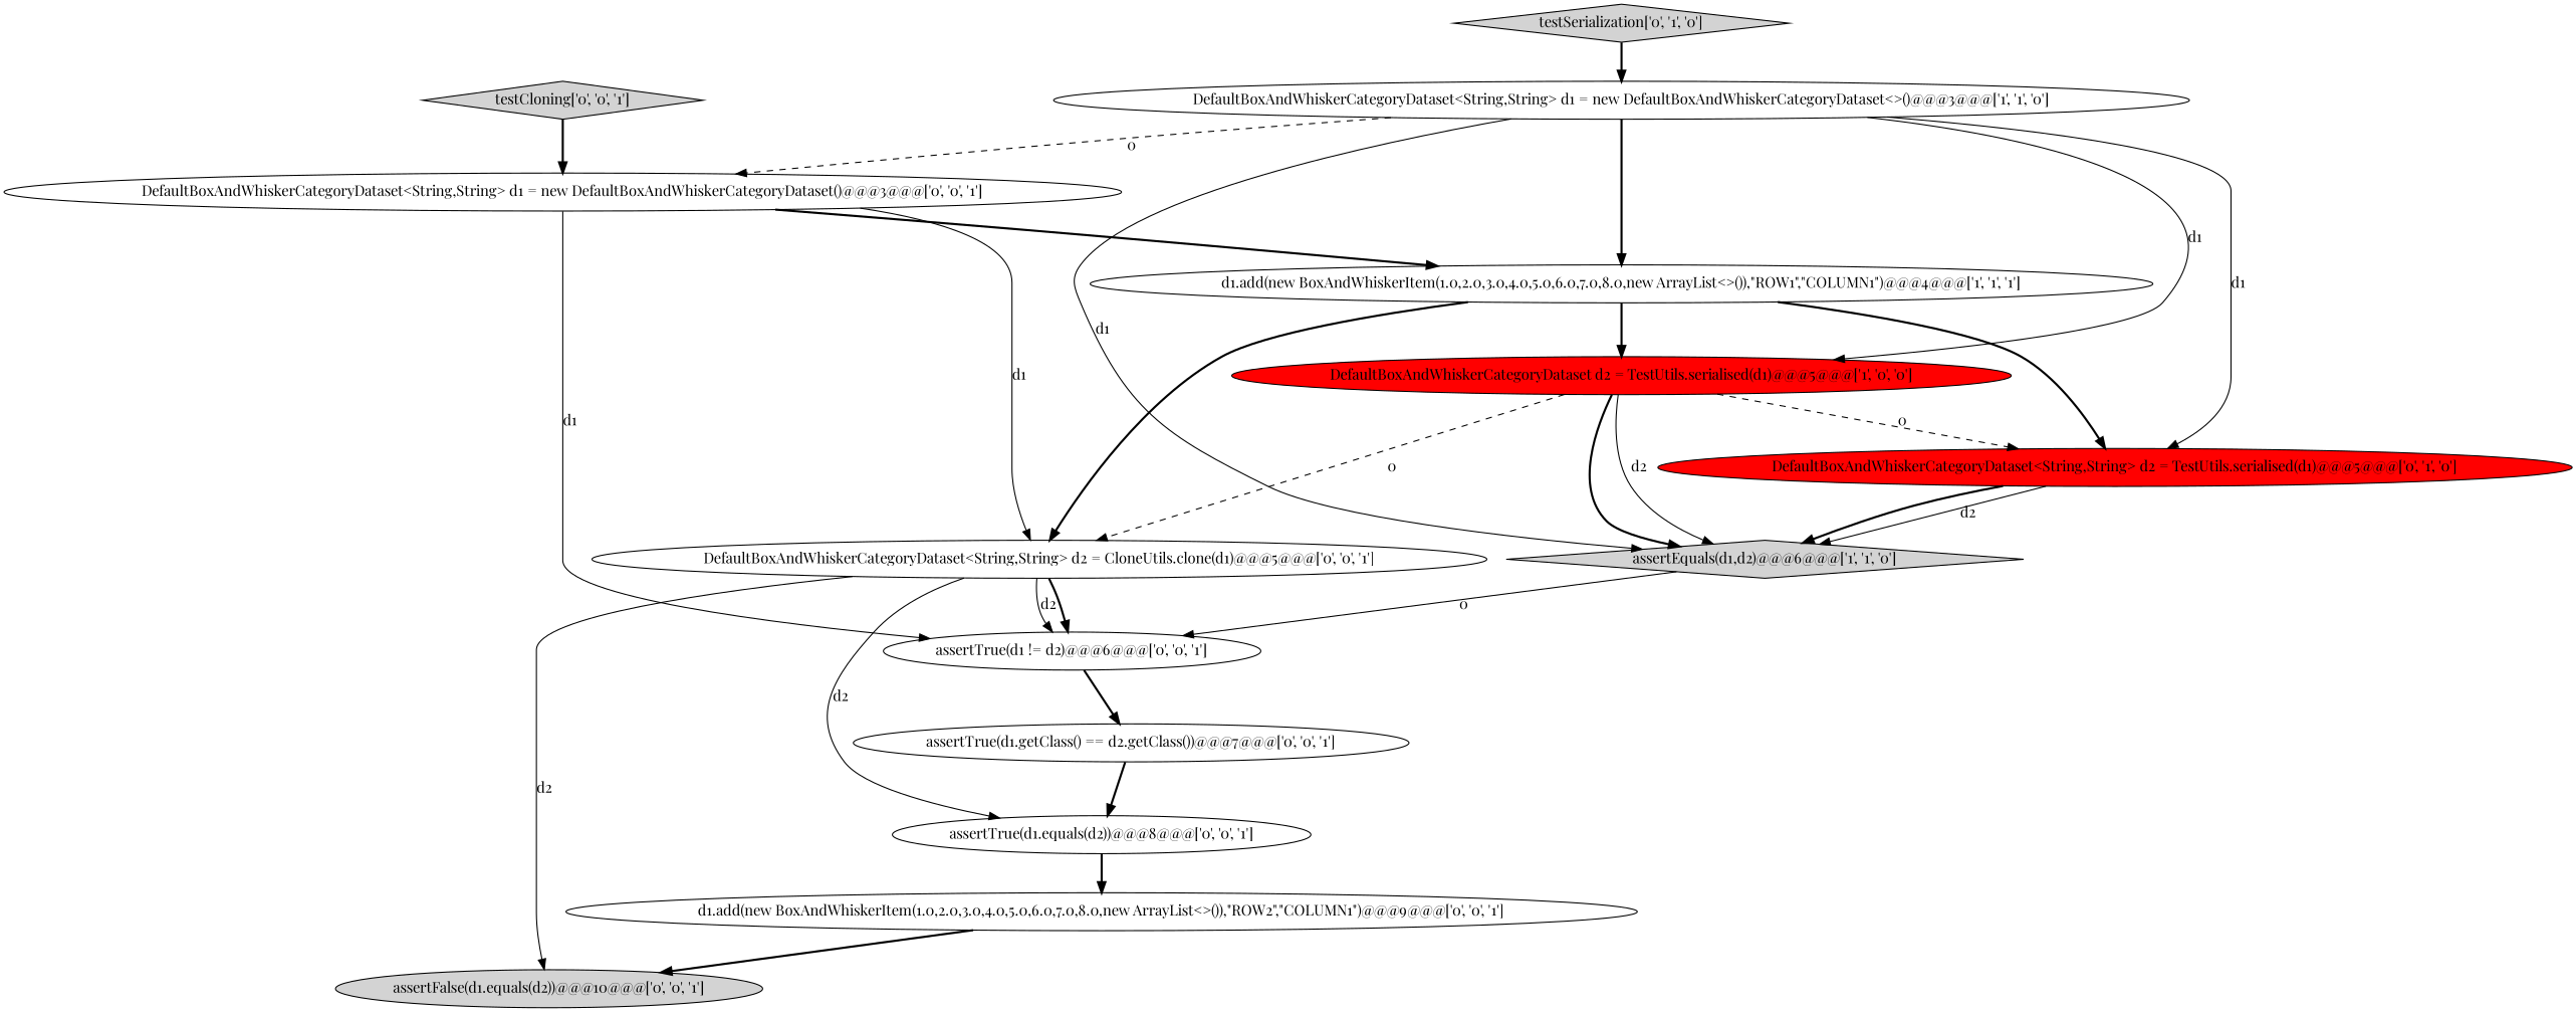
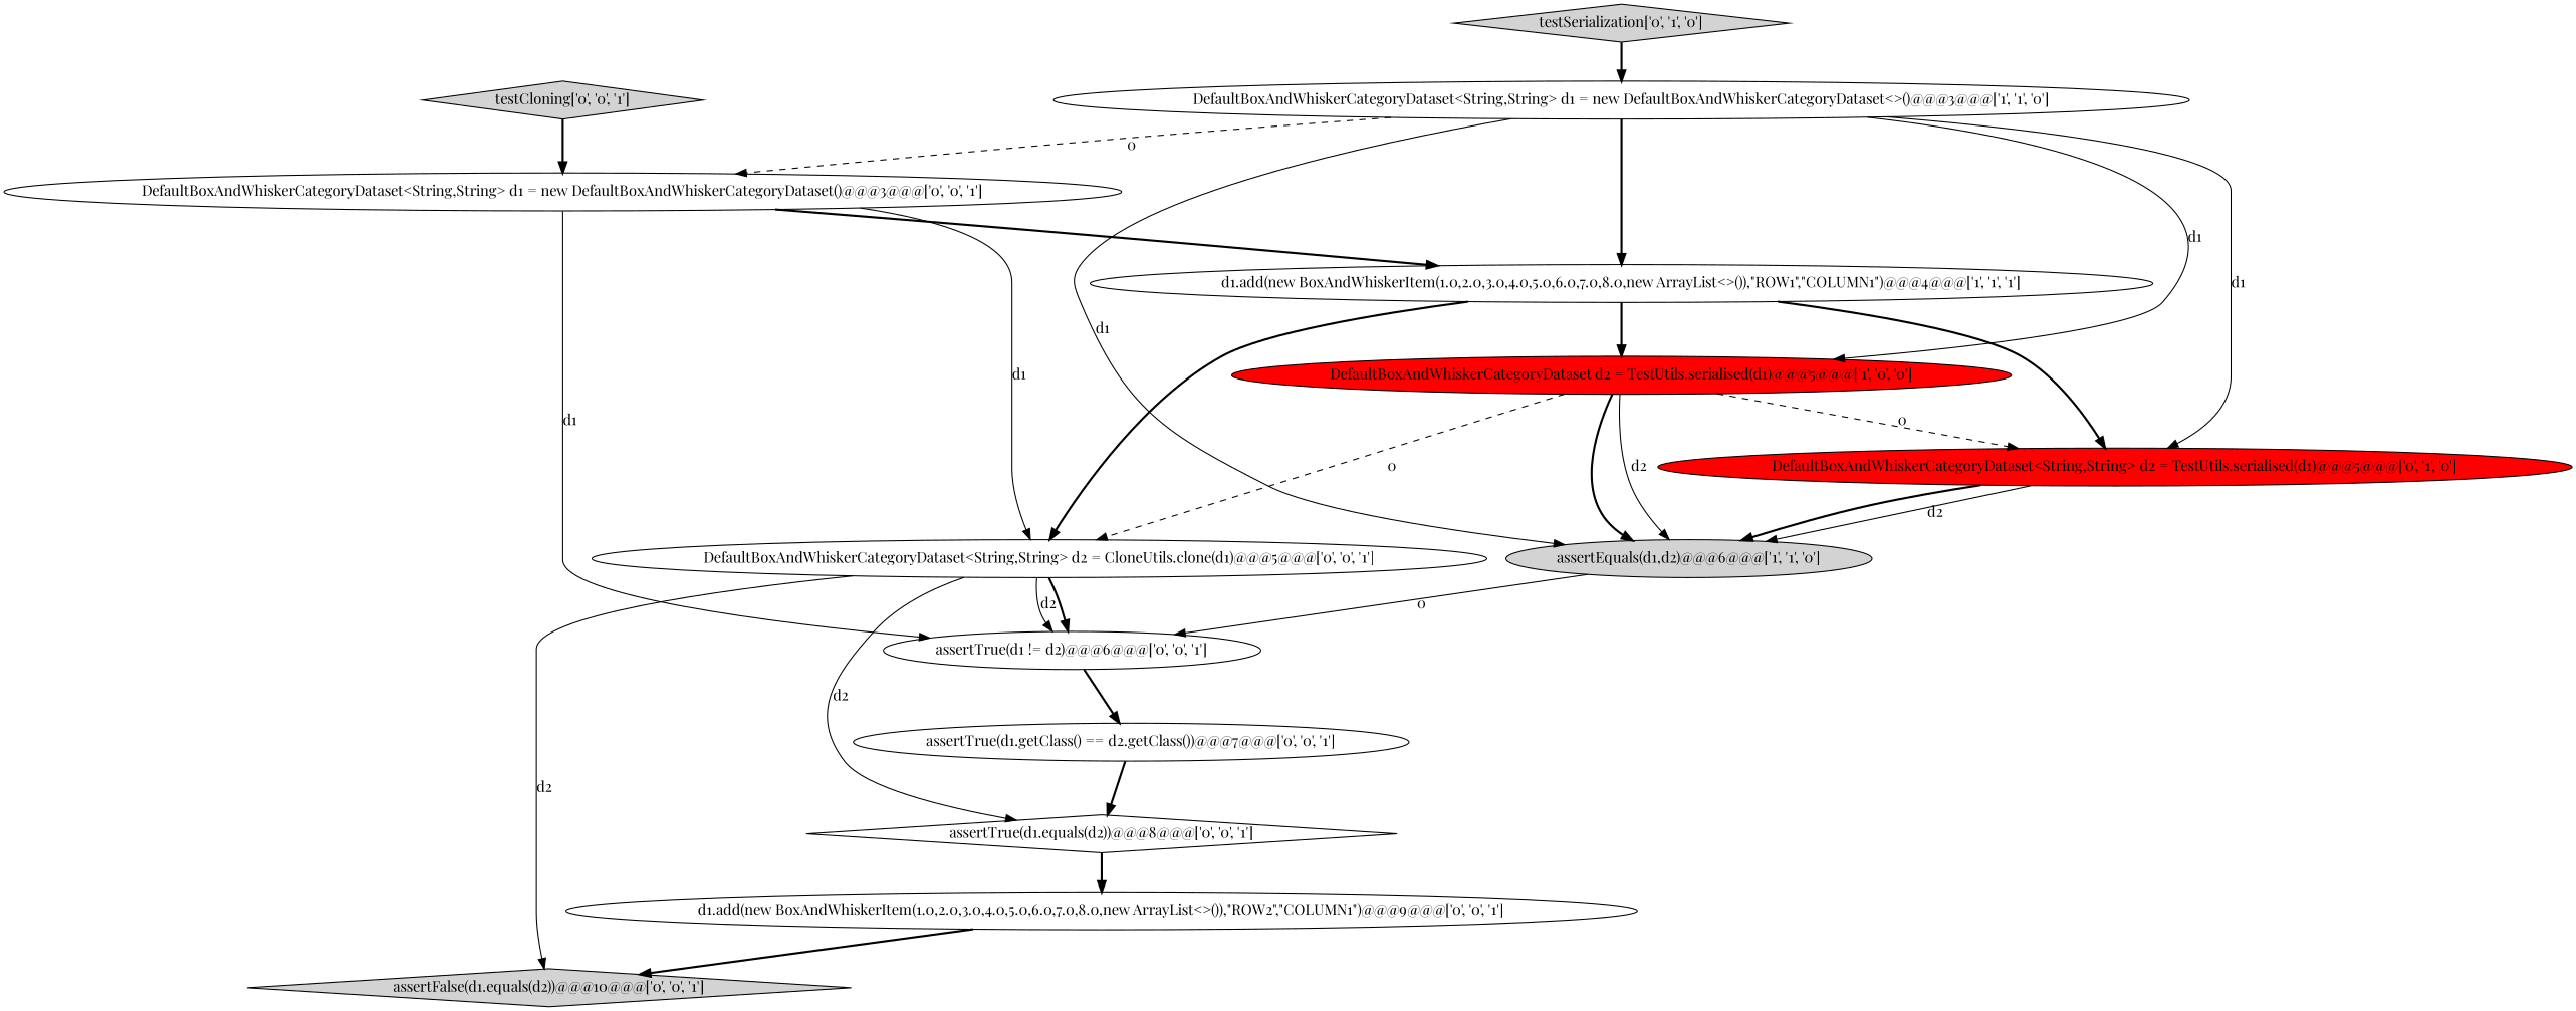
  digraph {
    fontname="Playfair Display"
    node [fillcolor=white fontname="Playfair Display" shape=ellipse style=filled]
    edge [fontname="Playfair Display" style=bold]
    n1 [label="assertTrue(d1 != d2)@@@6@@@['0', '0', '1']"]
    n2 [label="assertTrue(d1.getClass() == d2.getClass())@@@7@@@['0', '0', '1']"]
-   n3 [label="assertTrue(d1.equals(d2))@@@8@@@['0', '0', '1']"]
+   n3 [label="assertTrue(d1.equals(d2))@@@8@@@['0', '0', '1']" shape=diamond]
    n4 [fillcolor=red label="DefaultBoxAndWhiskerCategoryDataset<String,String> d2 = TestUtils.serialised(d1)@@@5@@@['0', '1', '0']"]
-   n5 [fillcolor=lightgray label="assertEquals(d1,d2)@@@6@@@['1', '1', '0']" shape=diamond]
+   n5 [fillcolor=lightgray label="assertEquals(d1,d2)@@@6@@@['1', '1', '0']"]
    n6 [label="DefaultBoxAndWhiskerCategoryDataset<String,String> d2 = CloneUtils.clone(d1)@@@5@@@['0', '0', '1']"]
-   n7 [fillcolor=lightgray label="assertFalse(d1.equals(d2))@@@10@@@['0', '0', '1']"]
+   n7 [fillcolor=lightgray label="assertFalse(d1.equals(d2))@@@10@@@['0', '0', '1']" shape=diamond]
    n8 [label="d1.add(new BoxAndWhiskerItem(1.0,2.0,3.0,4.0,5.0,6.0,7.0,8.0,new ArrayList<>()),\"ROW2\",\"COLUMN1\")@@@9@@@['0', '0', '1']"]
    n9 [label="DefaultBoxAndWhiskerCategoryDataset<String,String> d1 = new DefaultBoxAndWhiskerCategoryDataset()@@@3@@@['0', '0', '1']"]
    n10 [label="d1.add(new BoxAndWhiskerItem(1.0,2.0,3.0,4.0,5.0,6.0,7.0,8.0,new ArrayList<>()),\"ROW1\",\"COLUMN1\")@@@4@@@['1', '1', '1']"]
    n11 [fillcolor=red label="DefaultBoxAndWhiskerCategoryDataset d2 = TestUtils.serialised(d1)@@@5@@@['1', '0', '0']"]
    n12 [fillcolor=lightgray label="testCloning['0', '0', '1']" shape=diamond]
    n13 [fillcolor=lightgray label="testSerialization['0', '1', '0']" shape=diamond]
    n14 [label="DefaultBoxAndWhiskerCategoryDataset<String,String> d1 = new DefaultBoxAndWhiskerCategoryDataset<>()@@@3@@@['1', '1', '0']"]
    n1 -> n2
    n2 -> n3
    n3 -> n8
    n4 -> n5 [label=d2 style=solid]
    n4 -> n5
    n5 -> n1 [label=0 style=solid]
    n6 -> n1 [label=d2 style=solid]
    n6 -> n1
    n6 -> n3 [label=d2 style=solid]
    n6 -> n7 [label=d2 style=solid]
    n8 -> n7
    n9 -> n1 [label=d1 style=solid]
    n9 -> n6 [label=d1 style=solid]
    n9 -> n10
    n10 -> n4
    n10 -> n6
    n10 -> n11
    n11 -> n4 [label=0 style=dashed]
    n11 -> n5
    n11 -> n5 [label=d2 style=solid]
    n11 -> n6 [label=0 style=dashed]
    n12 -> n9
    n13 -> n14
    n14 -> n4 [label=d1 style=solid]
    n14 -> n5 [label=d1 style=solid]
    n14 -> n9 [label=0 style=dashed]
    n14 -> n10
    n14 -> n11 [label=d1 style=solid]
  }
